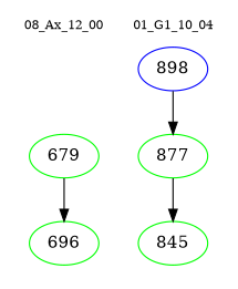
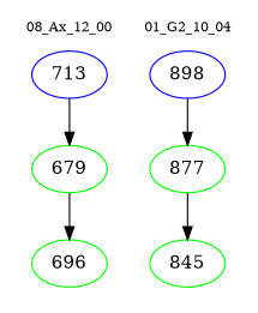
  digraph {
    fontname="DejaVu Serif"
    node [color=green fontname="DejaVu Serif"]
    edge [color=black fontname="DejaVu Serif"]
+   n1 [color=blue label=713]
    n2 [label=679]
    n3 [label=696]
    n4 [color=blue label=898]
    n5 [label=877]
    n6 [label=845]
    subgraph cluster_1 {
      color=white
      fontsize=10
      label="08_Ax_12_00"
+     n1
      n2
      n3
    }
    subgraph cluster_2 {
      color=white
      fontsize=10
-     label="01_G1_10_04"
+     label="01_G2_10_04"
      n4
      n5
      n6
    }
+   n1 -> n2
    n2 -> n3
    n4 -> n5
    n5 -> n6
  }
